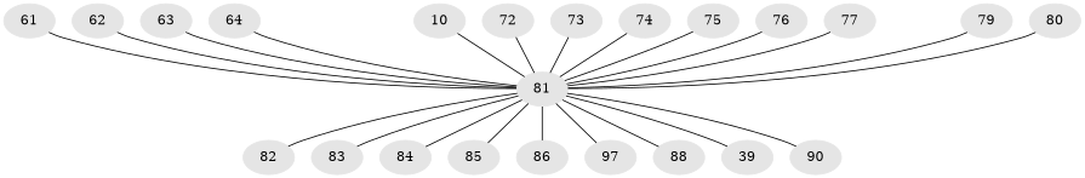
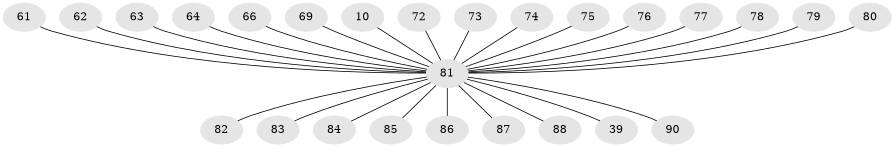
  graph {
    node [color=gray90 style=filled]
    61 [super="+51+55"]
    81 [super="+31+36+67+71+57+58+60"]
    82
    83
    84
    85
    86
-   87 [label=97]
+   87
    88
    n10 [label=39]
    90
    62
    63
    64
+   66
+   69
    n17 [label=10]
    72
    73
    74
    75
    76
    77
+   78
    79
    80
    61 -- 81
    81 -- 82
    81 -- 83
    81 -- 84
    81 -- 85
    81 -- 86
    81 -- 87
    81 -- 88
    81 -- n10
    81 -- 90
    62 -- 81
    63 -- 81
    64 -- 81
+   66 -- 81
+   69 -- 81
    n17 -- 81
    72 -- 81
    73 -- 81
    74 -- 81
    75 -- 81
    76 -- 81
    77 -- 81
+   78 -- 81
    79 -- 81
    80 -- 81
  }
